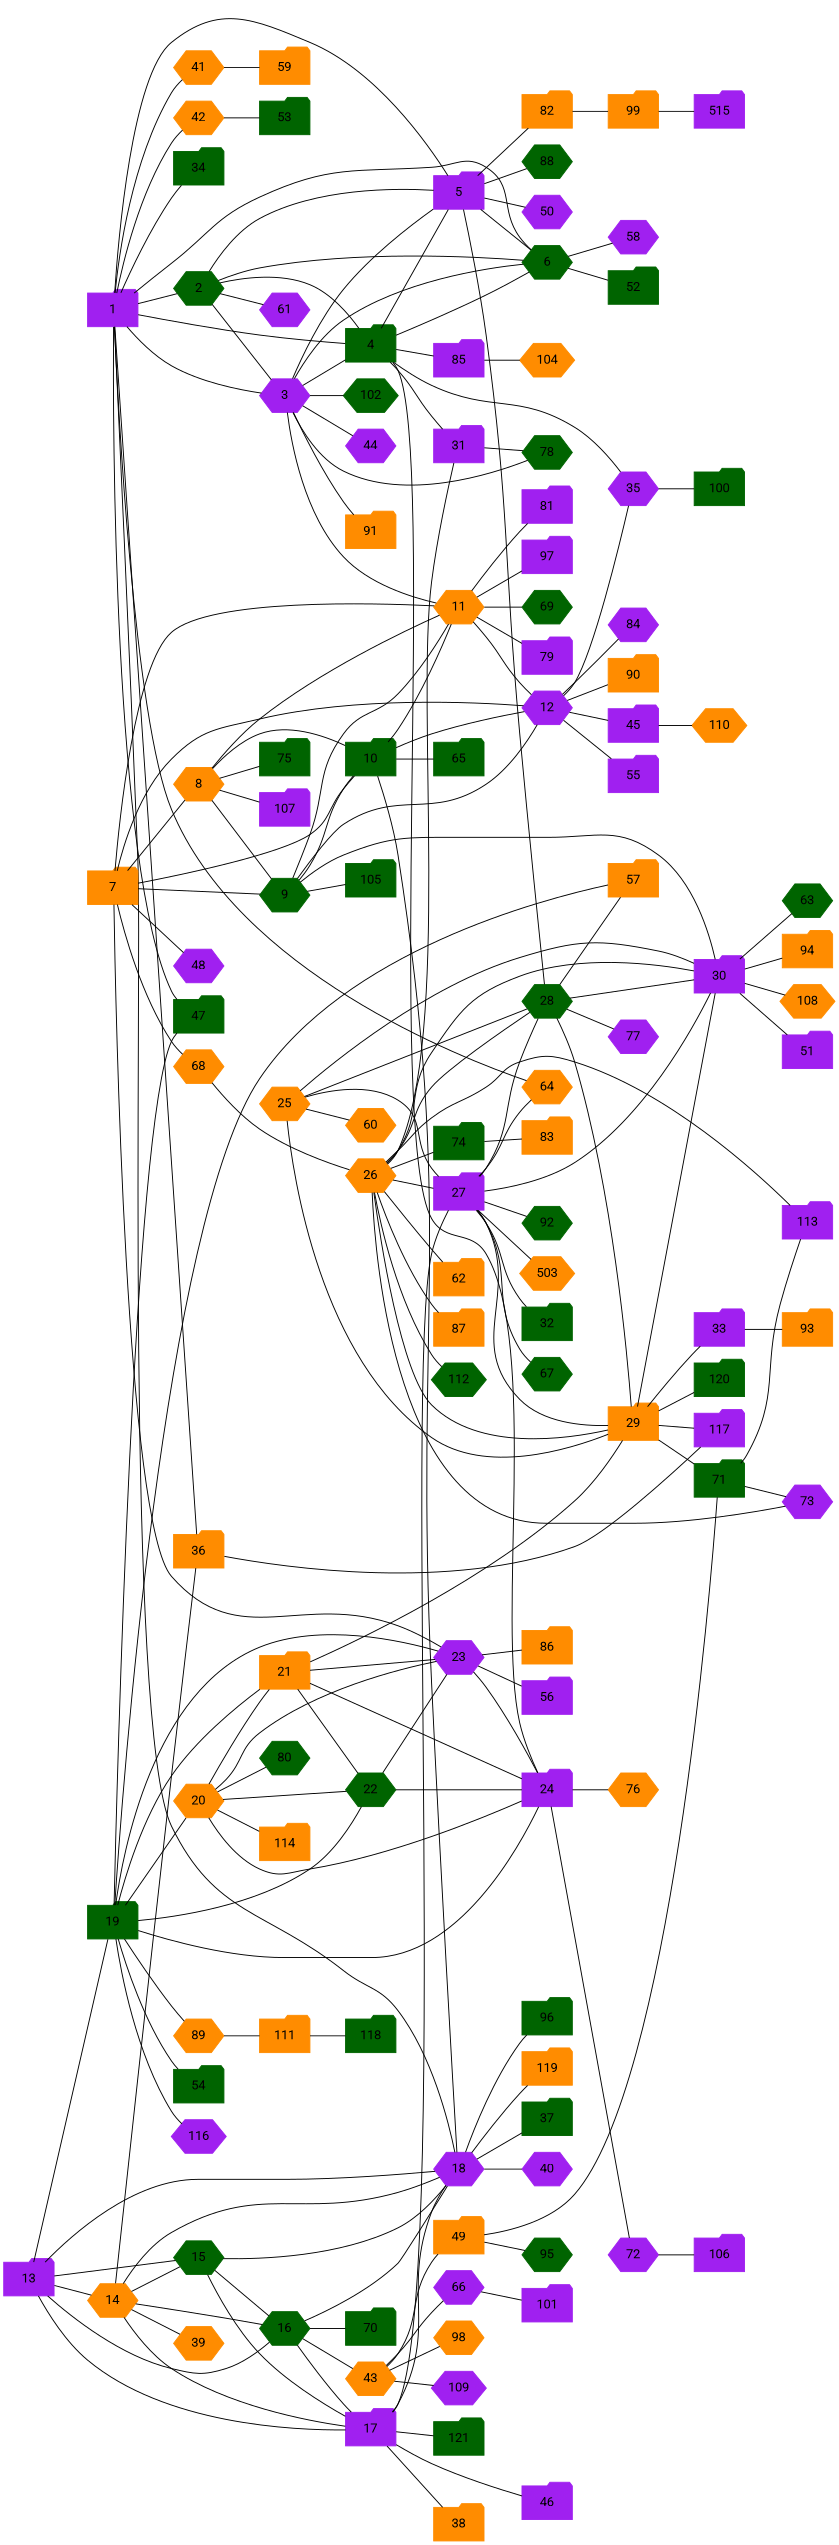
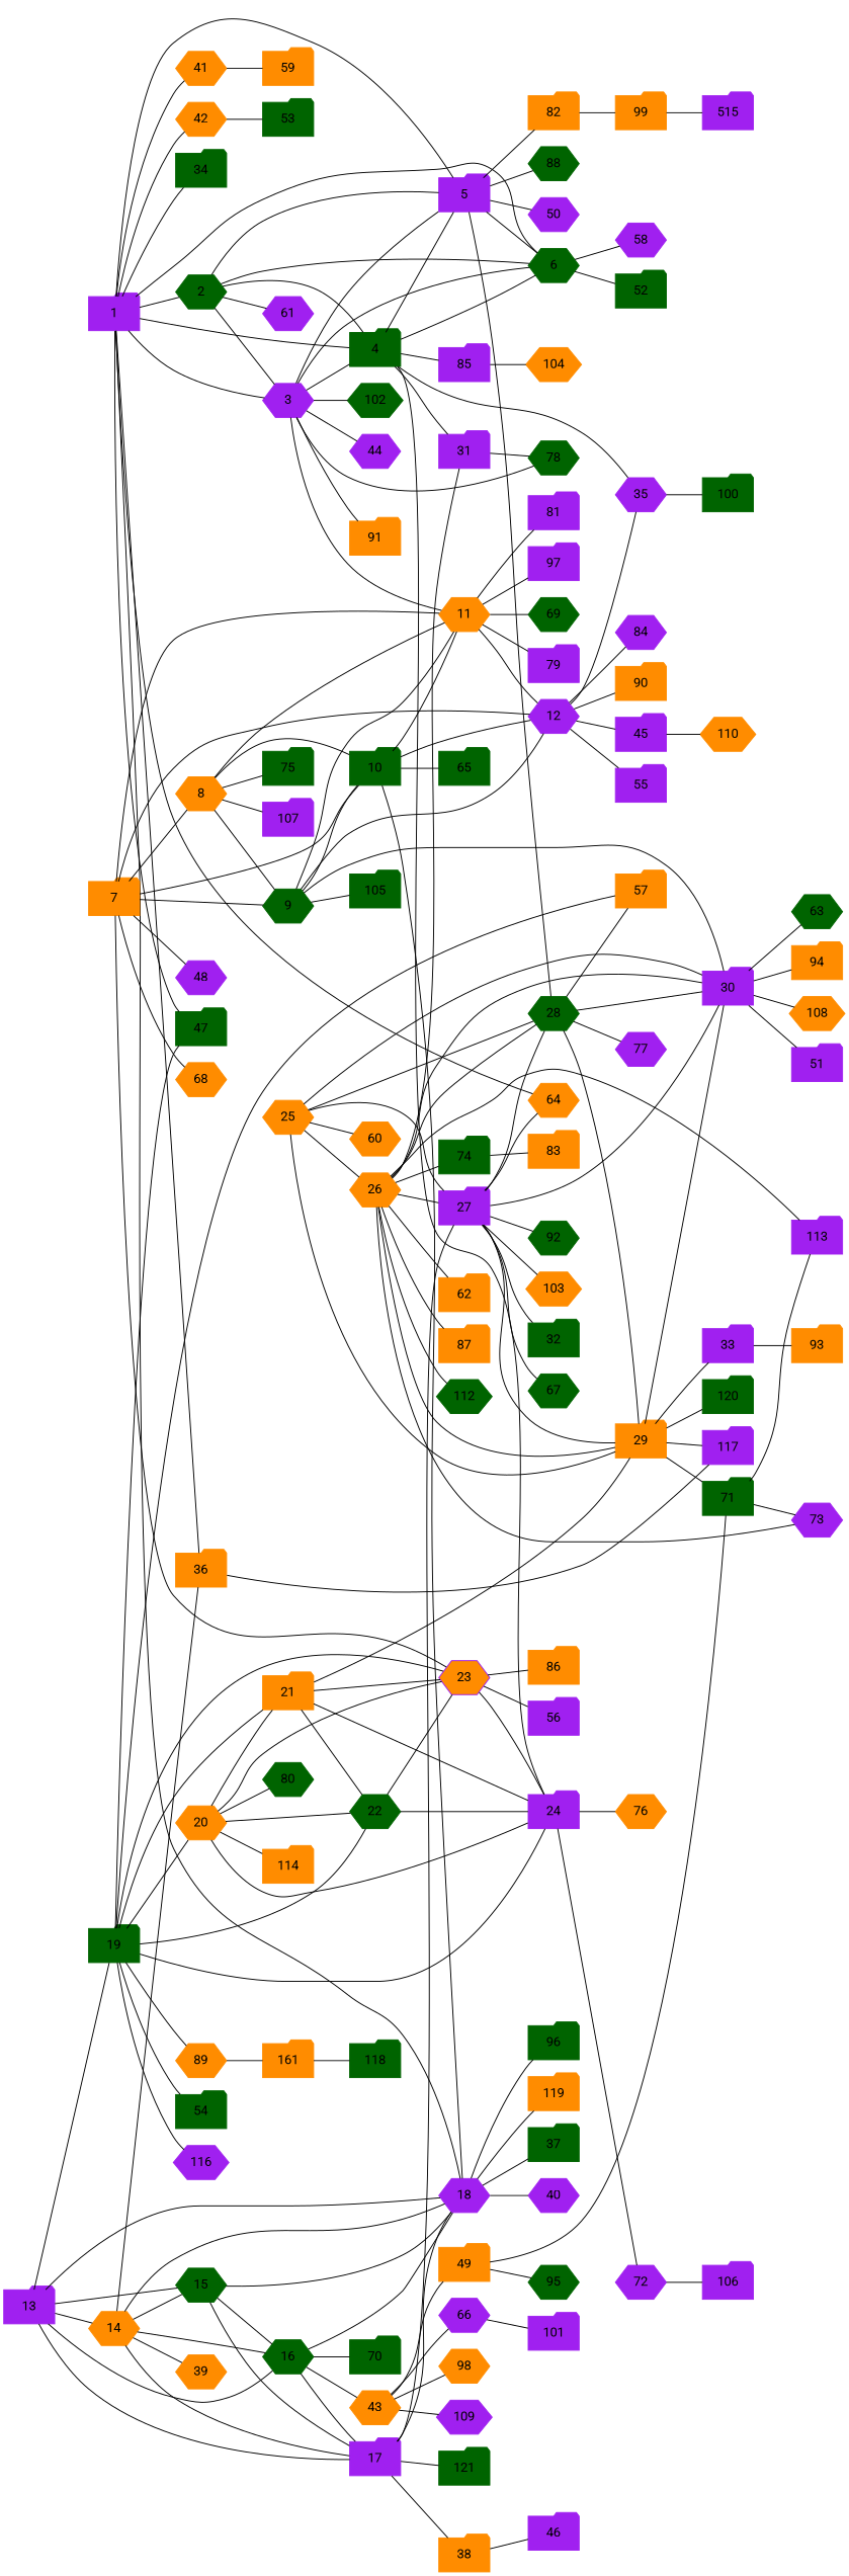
  graph {
    fontname=Roboto
    rankdir=LR
    node [color=purple fontname=Roboto shape=folder style=filled]
    edge [fontname=Roboto]
    2 [color=darkgreen shape=hexagon]
    1
    3 [shape=hexagon]
    4 [color=darkgreen]
    5
    6 [color=darkgreen shape=hexagon]
    18 [shape=hexagon]
    34 [color=darkgreen]
    36 [color=darkorange]
    41 [color=darkorange shape=hexagon]
    42 [color=darkorange shape=hexagon]
    47 [color=darkgreen]
    64 [color=darkorange shape=hexagon]
    61 [shape=hexagon]
    11 [color=darkorange shape=hexagon]
    44 [shape=hexagon]
    78 [color=darkgreen shape=hexagon]
    91 [color=darkorange]
    102 [color=darkgreen shape=hexagon]
    24
    31
    35 [shape=hexagon]
    85
    28 [color=darkgreen shape=hexagon]
    50 [shape=hexagon]
    82 [color=darkorange]
    88 [color=darkgreen shape=hexagon]
    52 [color=darkgreen]
    58 [shape=hexagon]
    37 [color=darkgreen]
    40 [shape=hexagon]
    96 [color=darkgreen]
    119 [color=darkorange]
    117
    59 [color=darkorange]
    53 [color=darkgreen]
    12 [shape=hexagon]
    69 [color=darkgreen shape=hexagon]
    79
    81
    97
    72 [shape=hexagon]
    76 [color=darkorange shape=hexagon]
    100 [color=darkgreen]
    104 [color=darkorange shape=hexagon]
    30
    57 [color=darkorange]
    29 [color=darkorange]
    77 [shape=hexagon]
    99 [color=darkorange]
    7 [color=darkorange]
    8 [color=darkorange shape=hexagon]
    9 [color=darkgreen shape=hexagon]
    10 [color=darkgreen]
-   23 [shape=hexagon]
+   23 [shape=hexagon fillcolor=darkorange]
    48 [shape=hexagon]
    68 [color=darkorange shape=hexagon]
    75 [color=darkgreen]
    107
    105 [color=darkgreen]
    65 [color=darkgreen]
    45
    55
    84 [shape=hexagon]
    90 [color=darkorange]
    56
    86 [color=darkorange]
    51
    63 [color=darkgreen shape=hexagon]
    94 [color=darkorange]
    108 [color=darkorange shape=hexagon]
    110 [color=darkorange shape=hexagon]
    13
    14 [color=darkorange shape=hexagon]
    15 [color=darkgreen shape=hexagon]
    16 [color=darkgreen shape=hexagon]
    17
    19 [color=darkgreen]
    39 [color=darkorange shape=hexagon]
    43 [color=darkorange shape=hexagon]
    70 [color=darkgreen]
    27
    38 [color=darkorange]
    46
    121 [color=darkgreen]
    20 [color=darkorange shape=hexagon]
    21 [color=darkorange]
    22 [color=darkgreen shape=hexagon]
    54 [color=darkgreen]
    89 [color=darkorange shape=hexagon]
    116 [shape=hexagon]
    49 [color=darkorange]
    66 [shape=hexagon]
    98 [color=darkorange shape=hexagon]
    109 [shape=hexagon]
    32 [color=darkgreen]
    67 [color=darkgreen shape=hexagon]
    92 [color=darkgreen shape=hexagon]
-   103 [color=darkorange shape=hexagon label=503]
+   103 [color=darkorange shape=hexagon]
    80 [color=darkgreen shape=hexagon]
    114 [color=darkorange]
-   111 [color=darkorange]
+   111 [color=darkorange label=161]
    33
    71 [color=darkgreen]
    120 [color=darkgreen]
    106
    25 [color=darkorange shape=hexagon]
    26 [color=darkorange shape=hexagon]
    60 [color=darkorange shape=hexagon]
    62 [color=darkorange]
    73 [shape=hexagon]
    74 [color=darkgreen]
    87 [color=darkorange]
    112 [color=darkgreen shape=hexagon]
    113
    83 [color=darkorange]
    93 [color=darkorange]
    95 [color=darkgreen shape=hexagon]
    101
    n120 [label=515]
    118 [color=darkgreen]
    2 -- 3
    2 -- 4
    2 -- 5
    2 -- 6
    2 -- 61
    1 -- 2
    1 -- 3
    1 -- 4
    1 -- 5
    1 -- 6
    1 -- 18
    1 -- 34
    1 -- 36
    1 -- 41
    1 -- 42
    1 -- 47
    1 -- 64
    3 -- 4
    3 -- 5
    3 -- 6
    3 -- 11
    3 -- 44
    3 -- 78
    3 -- 91
    3 -- 102
    4 -- 5
    4 -- 6
    4 -- 24
    4 -- 31
    4 -- 35
    4 -- 85
    5 -- 6
    5 -- 28
    5 -- 50
    5 -- 82
    5 -- 88
    6 -- 52
    6 -- 58
    18 -- 37
    18 -- 40
    18 -- 96
    18 -- 119
    36 -- 117
    41 -- 59
    42 -- 53
    11 -- 12
    11 -- 69
    11 -- 79
    11 -- 81
    11 -- 97
    24 -- 72
    24 -- 76
    31 -- 78
    35 -- 100
    85 -- 104
    28 -- 30
    28 -- 57
    28 -- 29
    28 -- 77
    82 -- 99
    12 -- 35
    12 -- 45
    12 -- 55
    12 -- 84
    12 -- 90
    72 -- 106
    30 -- 51
    30 -- 63
    30 -- 94
    30 -- 108
    29 -- 117
    29 -- 30
    29 -- 33
    29 -- 71
    29 -- 120
    99 -- n120
    7 -- 11
    7 -- 12
    7 -- 8
    7 -- 9
    7 -- 10
    7 -- 23
    7 -- 48
    7 -- 68
    8 -- 11
    8 -- 9
    8 -- 10
    8 -- 75
    8 -- 107
    9 -- 11
    9 -- 12
    9 -- 30
    9 -- 10
    9 -- 105
    10 -- 18
    10 -- 11
    10 -- 12
    10 -- 65
    23 -- 24
    23 -- 56
    23 -- 86
    45 -- 110
    13 -- 18
    13 -- 14
    13 -- 15
    13 -- 16
    13 -- 17
    13 -- 19
    14 -- 18
    14 -- 36
    14 -- 15
    14 -- 16
    14 -- 17
    14 -- 39
    15 -- 18
    15 -- 16
    15 -- 17
    16 -- 18
    16 -- 17
    16 -- 43
    16 -- 70
    17 -- 18
    17 -- 27
    17 -- 38
-   17 -- 46
+   38 -- 46
    17 -- 121
    19 -- 47
    19 -- 24
    19 -- 57
    19 -- 23
    19 -- 20
    19 -- 21
    19 -- 22
    19 -- 54
    19 -- 89
    19 -- 116
    43 -- 49
    43 -- 66
    43 -- 98
    43 -- 109
    27 -- 64
    27 -- 28
    27 -- 30
    27 -- 29
    27 -- 32
    27 -- 67
    27 -- 92
    27 -- 103
    20 -- 24
    20 -- 23
    20 -- 21
    20 -- 22
    20 -- 80
    20 -- 114
    21 -- 24
    21 -- 29
    21 -- 23
    21 -- 22
    22 -- 24
    22 -- 23
    89 -- 111
    49 -- 71
    49 -- 95
    66 -- 101
    111 -- 118
    33 -- 93
    71 -- 73
    71 -- 113
    25 -- 28
    25 -- 30
    25 -- 29
    25 -- 27
-   68 -- 26
+   25 -- 26
    25 -- 60
    26 -- 31
    26 -- 28
    26 -- 30
    26 -- 29
    26 -- 27
    26 -- 62
    26 -- 73
    26 -- 74
    26 -- 87
    26 -- 112
    26 -- 113
    74 -- 83
  }
